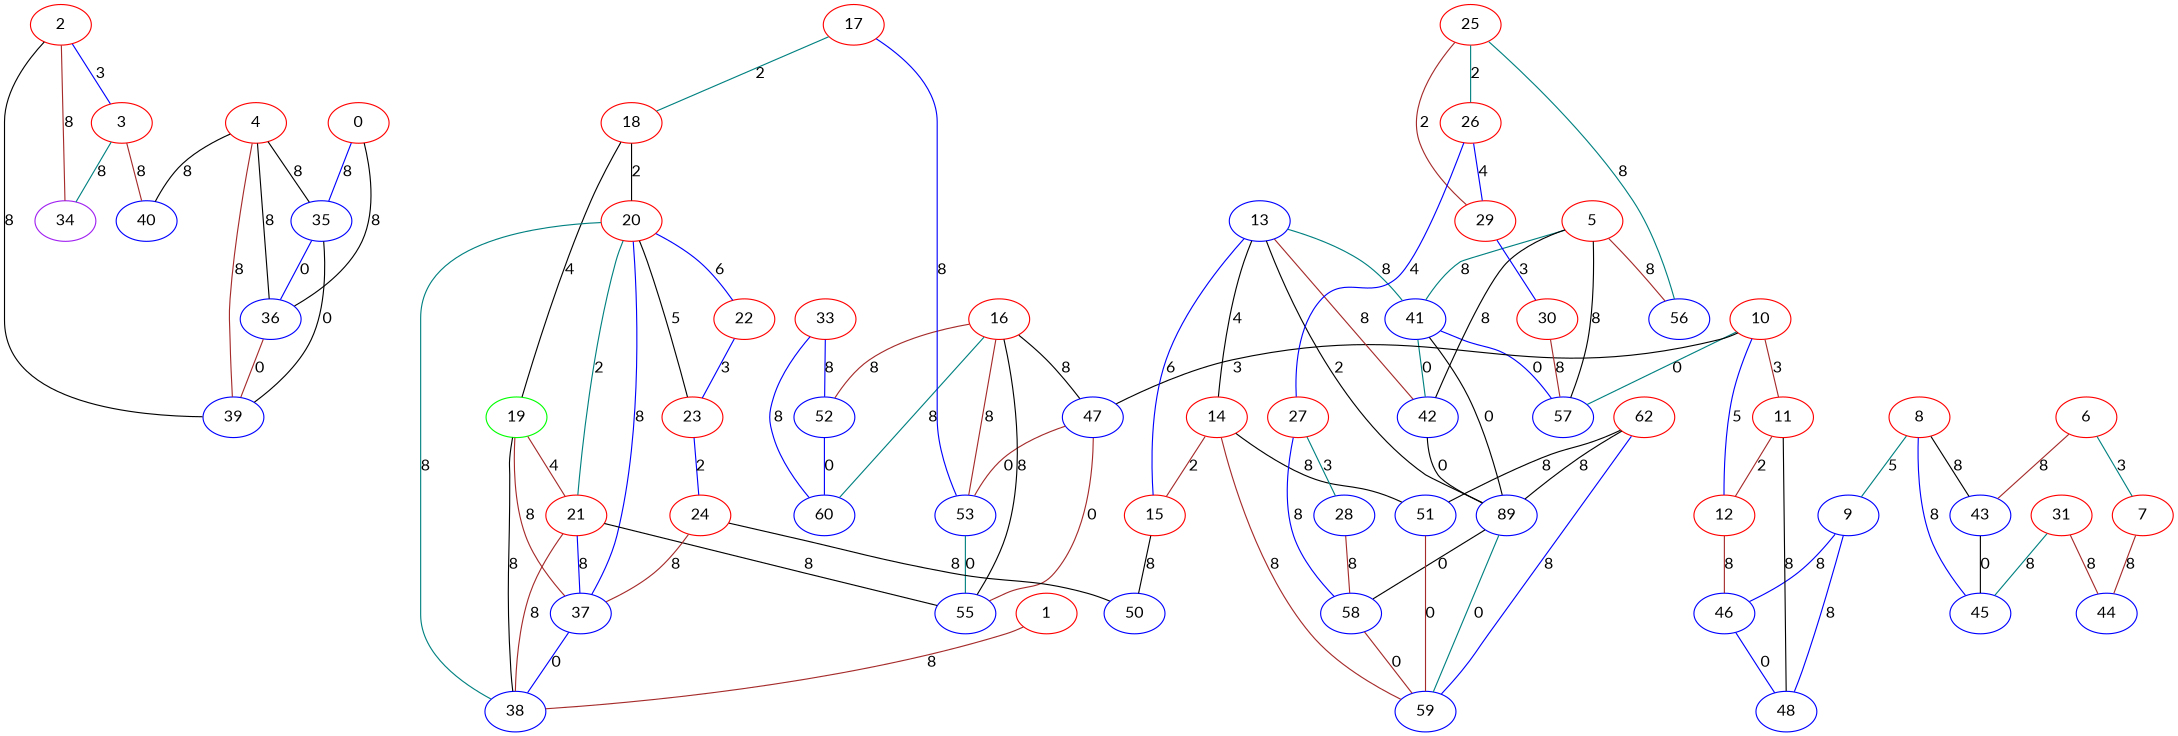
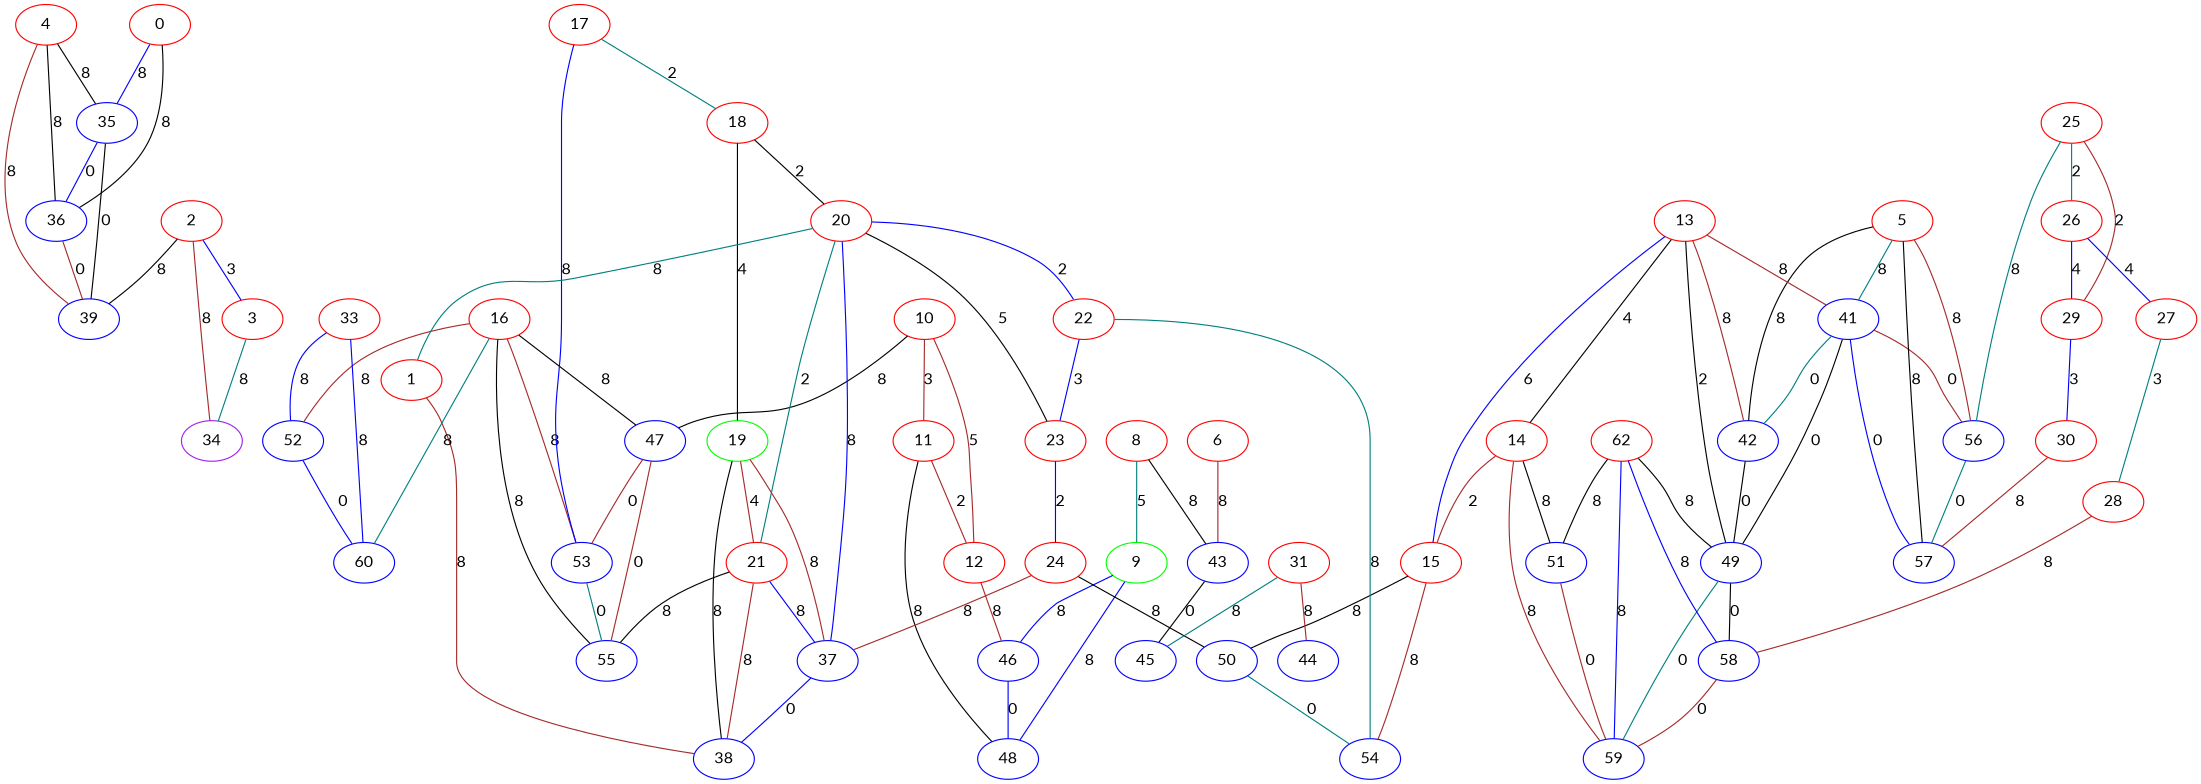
  graph {
    fontname=Lato
    node [color=red fontname=Lato weight=1]
    edge [color=brown fontname=Lato]
    35 [color=blue weight=3]
    0
    36 [color=blue weight=3]
    39 [color=blue weight=3]
    38 [color=blue weight=3]
    1
    37 [color=blue weight=3]
    2
    3
    34 [color=purple weight=4]
-   40 [color=blue weight=3]
    4
    41 [color=blue weight=3]
    5
    42 [color=blue weight=3]
    56 [color=blue weight=3]
    57 [color=blue weight=3]
-   49 [color=blue weight=3 label=89]
+   49 [color=blue weight=3]
    6
-   7
    43 [color=blue weight=3]
    44 [color=blue weight=3]
    45 [color=blue weight=3]
    8
-   9 [color=blue weight=2]
+   9 [color=green weight=2]
    46 [color=blue weight=3]
    48 [color=blue weight=3]
    10
    11
    12
    47 [color=blue weight=3]
    53 [color=blue weight=3]
    55 [color=blue weight=3]
-   13 [color=blue]
+   13
    14
    15
    51 [color=blue weight=3]
    59 [color=blue weight=3]
    50 [color=blue weight=3]
+   54 [color=blue weight=3]
    58 [color=blue weight=3]
    16
    52 [color=blue weight=3]
    60 [color=blue weight=3]
    17
    18
    19 [color=green weight=2]
    20
    21
    22
    23
    24
    25
    26
    29
    27
    30
-   28 [color=blue]
+   28
    31
    n60 [label=62]
    33
    35 -- 36 [color=blue label=0]
    35 -- 39 [color=black label=0]
    0 -- 35 [color=blue label=8]
    0 -- 36 [color=black label=8]
    36 -- 39 [label=0]
    1 -- 38 [label=8]
    37 -- 38 [color=blue label=0]
    2 -- 39 [color=black label=8]
    2 -- 3 [color=blue label=3]
    2 -- 34 [label=8]
    3 -- 34 [color=teal label=8]
-   3 -- 40 [label=8]
    4 -- 35 [color=black label=8]
    4 -- 36 [color=black label=8]
    4 -- 39 [label=8]
-   4 -- 40 [color=black label=8]
    41 -- 42 [color=teal label=0]
+   41 -- 56 [label=0]
    41 -- 57 [color=blue label=0]
    41 -- 49 [color=black label=0]
    5 -- 41 [color=teal label=8]
    5 -- 42 [color=black label=8]
    5 -- 56 [label=8]
    5 -- 57 [color=black label=8]
    42 -- 49 [color=black label=0]
-   10 -- 57 [color=teal label=0]
+   56 -- 57 [color=teal label=0]
    49 -- 59 [color=teal label=0]
    49 -- 58 [color=black label=0]
-   6 -- 7 [color=teal label=3]
    6 -- 43 [label=8]
-   7 -- 44 [label=8]
    43 -- 45 [color=black label=0]
    8 -- 43 [color=black label=8]
-   8 -- 45 [color=blue label=8]
    8 -- 9 [color=teal label=5]
    9 -- 46 [color=blue label=8]
    9 -- 48 [color=blue label=8]
    46 -- 48 [color=blue label=0]
    10 -- 11 [label=3]
-   10 -- 12 [color=blue label=5]
-   10 -- 47 [color=black label=3]
+   10 -- 12 [label=5]
+   10 -- 47 [color=black label=8]
    11 -- 48 [color=black label=8]
    11 -- 12 [label=2]
    12 -- 46 [label=8]
    47 -- 53 [label=0]
    47 -- 55 [label=0]
    53 -- 55 [color=teal label=0]
-   13 -- 41 [color=teal label=8]
+   13 -- 41 [label=8]
    13 -- 42 [label=8]
    13 -- 49 [color=black label=2]
    13 -- 14 [color=black label=4]
    13 -- 15 [color=blue label=6]
    14 -- 15 [label=2]
    14 -- 51 [color=black label=8]
    14 -- 59 [label=8]
    15 -- 50 [color=black label=8]
+   15 -- 54 [label=8]
    51 -- 59 [label=0]
+   50 -- 54 [color=teal label=0]
    58 -- 59 [label=0]
    16 -- 47 [color=black label=8]
    16 -- 53 [label=8]
    16 -- 55 [color=black label=8]
    16 -- 52 [label=8]
    16 -- 60 [color=teal label=8]
    52 -- 60 [color=blue label=0]
    17 -- 53 [color=blue label=8]
    17 -- 18 [color=teal label=2]
    18 -- 19 [color=black label=4]
    18 -- 20 [color=black label=2]
    19 -- 38 [color=black label=8]
    19 -- 37 [label=8]
    19 -- 21 [label=4]
-   20 -- 38 [color=teal label=8]
+   20 -- 1 [color=teal label=8]
    20 -- 37 [color=blue label=8]
    20 -- 21 [color=teal label=2]
-   20 -- 22 [color=blue label=6]
+   20 -- 22 [color=blue label=2]
    20 -- 23 [color=black label=5]
    21 -- 38 [label=8]
    21 -- 37 [color=blue label=8]
    21 -- 55 [color=black label=8]
+   22 -- 54 [color=teal label=8]
    22 -- 23 [color=blue label=3]
    23 -- 24 [color=blue label=2]
    24 -- 37 [label=8]
    24 -- 50 [color=black label=8]
    25 -- 56 [color=teal label=8]
    25 -- 26 [color=teal label=2]
    25 -- 29 [label=2]
    26 -- 29 [color=blue label=4]
    26 -- 27 [color=blue label=4]
    29 -- 30 [color=blue label=3]
    27 -- 28 [color=teal label=3]
    30 -- 57 [label=8]
    28 -- 58 [label=8]
    31 -- 44 [label=8]
    31 -- 45 [color=teal label=8]
    n60 -- 49 [color=black label=8]
    n60 -- 51 [color=black label=8]
    n60 -- 59 [color=blue label=8]
-   27 -- 58 [color=blue label=8]
+   n60 -- 58 [color=blue label=8]
    33 -- 52 [color=blue label=8]
    33 -- 60 [color=blue label=8]
  }
